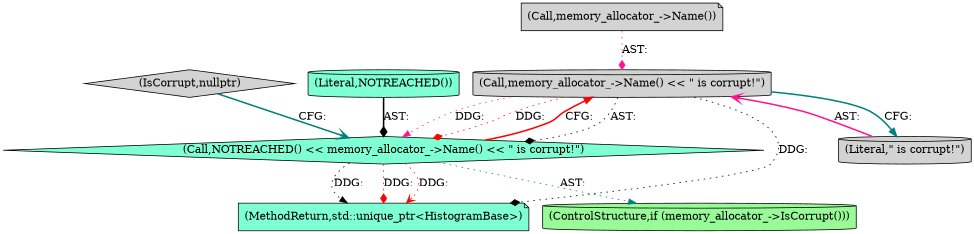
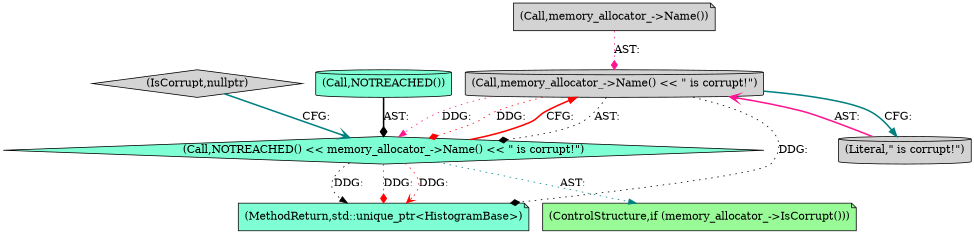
  digraph {
    node [fillcolor=lightgrey shape=cylinder style=filled]
    edge [arrowhead=diamond color=black style=dotted]
    n1 [label="(Call,memory_allocator_->Name() << \" is corrupt!\")"]
    n2 [fillcolor=aquamarine label="(Call,NOTREACHED() << memory_allocator_->Name() << \" is corrupt!\")" shape=diamond]
    n3 [fillcolor=aquamarine label="(MethodReturn,std::unique_ptr<HistogramBase>)" shape=note]
    n4 [label="(Literal,\" is corrupt!\")"]
-   n5 [fillcolor=palegreen label="(ControlStructure,if (memory_allocator_->IsCorrupt()))"]
+   n5 [fillcolor=palegreen label="(ControlStructure,if (memory_allocator_->IsCorrupt()))" shape=note]
    n6 [label="(IsCorrupt,nullptr)" shape=diamond]
-   n7 [fillcolor=aquamarine label="(Literal,NOTREACHED())"]
+   n7 [fillcolor=aquamarine label="(Call,NOTREACHED())"]
    n8 [label="(Call,memory_allocator_->Name())" shape=note]
    n1 -> n2 [label="AST: "]
    n1 -> n2 [arrowhead=normal color=deeppink label="DDG: "]
    n1 -> n2 [color=red label="DDG: "]
    n1 -> n3 [label="DDG: "]
    n1 -> n4 [arrowhead=normal color=teal label="CFG: " style=bold]
    n2 -> n1 [arrowhead=normal color=red label="CFG: " style=bold]
    n2 -> n3 [arrowhead=normal label="DDG: "]
    n2 -> n3 [color=red label="DDG: "]
    n2 -> n3 [arrowhead=vee color=red label="DDG: "]
    n2 -> n5 [arrowhead=normal color=teal label="AST: "]
    n4 -> n1 [arrowhead=vee color=deeppink label="AST: " style=bold]
    n6 -> n2 [arrowhead=vee color=teal label="CFG: " style=bold]
    n7 -> n2 [label="AST: " style=bold]
    n8 -> n1 [color=deeppink label="AST: "]
  }
